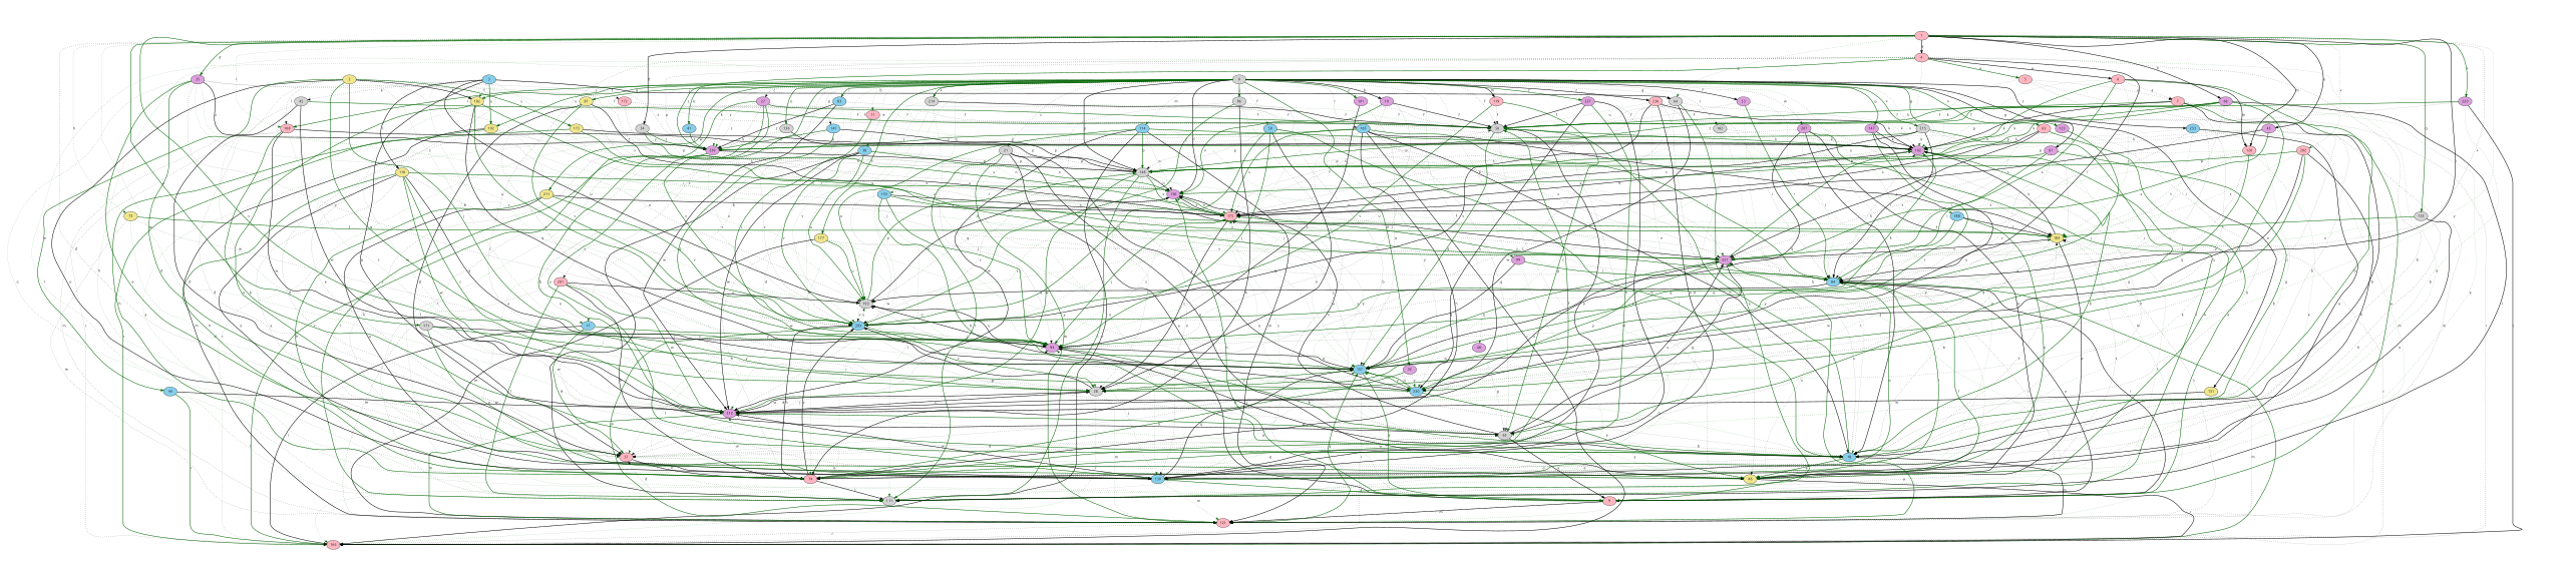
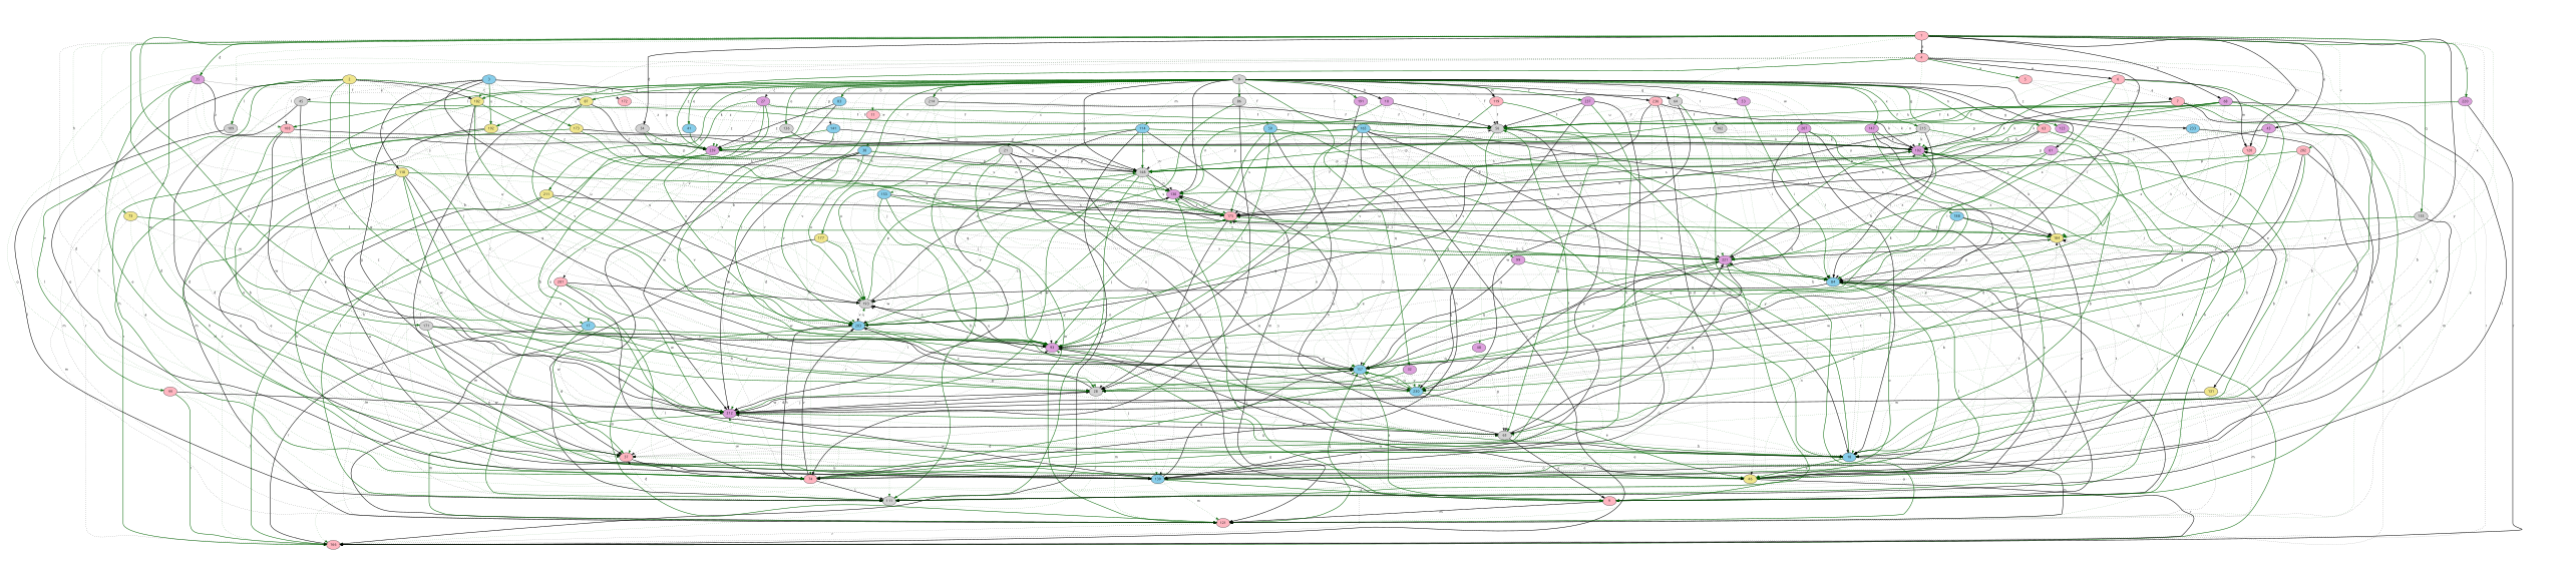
  strict digraph {
    fontname=Ubuntu
    node [fillcolor=plum fontname=Ubuntu style=filled]
    edge [color=darkgreen fontname=Ubuntu style=bold]
    0 [fillcolor=lightgrey]
    10
    11 [fillcolor=lightpink]
    17 [fillcolor=skyblue]
    21 [fillcolor=lightgrey]
    27
    32
    38 [fillcolor=skyblue]
    41 [fillcolor=skyblue]
    48
    50 [fillcolor=skyblue]
    53
    56 [fillcolor=lightgrey]
    61
    63 [fillcolor=lightpink]
    64 [fillcolor=lightgrey]
    83 [fillcolor=skyblue]
    86 [fillcolor=lightgrey]
    87 [fillcolor=khaki]
    93
    99
    102
    108 [fillcolor=lightpink]
    114 [fillcolor=skyblue]
    119 [fillcolor=lightpink]
    123
    130
    131 [fillcolor=khaki]
    136 [fillcolor=lightgrey]
    139 [fillcolor=skyblue]
    141 [fillcolor=skyblue]
    147
    148 [fillcolor=lightgrey]
    153 [fillcolor=skyblue]
    162 [fillcolor=lightgrey]
    165 [fillcolor=skyblue]
    177 [fillcolor=khaki]
    182 [fillcolor=khaki]
    188 [fillcolor=skyblue]
    191
    192 [fillcolor=khaki]
    201 [fillcolor=lightpink]
    207
    211 [fillcolor=khaki]
    214 [fillcolor=lightgrey]
    215 [fillcolor=lightgrey]
    233 [fillcolor=skyblue]
    236 [fillcolor=lightpink]
    237
    239
    175 [fillcolor=lightpink]
    37 [fillcolor=lightpink]
    166 [fillcolor=lightpink]
    230 [fillcolor=skyblue]
    46 [fillcolor=khaki]
    111 [fillcolor=lightgrey]
    9 [fillcolor=lightpink]
    121 [fillcolor=lightpink]
    203 [fillcolor=skyblue]
    18 [fillcolor=skyblue]
    74 [fillcolor=lightpink]
    212
    221
    193 [fillcolor=lightgrey]
    157 [fillcolor=skyblue]
    65 [fillcolor=lightgrey]
    28 [fillcolor=lightgrey]
    84 [fillcolor=skyblue]
    184 [fillcolor=khaki]
    1 [fillcolor=lightpink]
    4 [fillcolor=lightpink]
    34 [fillcolor=lightgrey]
    35
    43
    68
    73 [fillcolor=khaki]
    120 [fillcolor=lightpink]
    155 [fillcolor=lightgrey]
    171 [fillcolor=lightgrey]
    202 [fillcolor=lightpink]
    220
    5 [fillcolor=lightpink]
    6 [fillcolor=lightpink]
    2 [fillcolor=khaki]
-   44 [fillcolor=skyblue]
+   44 [fillcolor=lightpink]
+   109 [fillcolor=lightgrey]
    172 [fillcolor=lightpink]
    173 [fillcolor=khaki]
    3 [fillcolor=skyblue]
    45 [fillcolor=lightgrey]
    110 [fillcolor=khaki]
    7 [fillcolor=lightpink]
    0 -> 10 [color=black label=b]
    0 -> 11 [label=b style=dotted]
    0 -> 17 [label=b style=dotted]
    0 -> 21 [color=black label=c style=dotted]
    0 -> 27 [color=black label=c style=dotted]
    0 -> 32 [label=d]
    0 -> 38 [label=e style=dotted]
    0 -> 41 [label=e]
    0 -> 48 [label=f style=dotted]
    0 -> 50 [label=f style=dotted]
    0 -> 53 [color=black label=f]
    0 -> 56 [color=black label=f style=dotted]
    0 -> 61 [color=black label=g]
    0 -> 63 [label=g]
    0 -> 64 [color=black label=g style=dotted]
    0 -> 83 [label=i]
    0 -> 86 [label=j]
    0 -> 87 [label=j]
    0 -> 93 [label=j style=dotted]
    0 -> 99 [label=k style=dotted]
    0 -> 102 [label=k style=dotted]
    0 -> 108 [label=l]
    0 -> 114 [label=m style=dotted]
    0 -> 119 [color=black label=m]
    0 -> 123 [label=n]
    0 -> 130 [color=black label=n]
    0 -> 131 [color=black label=o]
    0 -> 136 [label=o]
    0 -> 139 [label=o]
    0 -> 141 [color=black label=p style=dotted]
    0 -> 147 [label=p]
    0 -> 148 [color=black label=p]
    0 -> 153 [label=q style=dotted]
    0 -> 162 [color=black label=r style=dotted]
    0 -> 165 [color=black label=r style=dotted]
    0 -> 177 [label=t]
    0 -> 182 [label=t]
    0 -> 188 [label=u style=dotted]
    0 -> 191 [label=u]
    0 -> 192 [label=u]
    0 -> 201 [color=black label=v style=dotted]
    0 -> 207 [color=black label=w style=dotted]
    0 -> 211 [label=w]
    0 -> 214 [label=x]
    0 -> 215 [label=x]
    0 -> 233 [color=black label=z]
    0 -> 236 [color=black label=z]
    0 -> 237 [label=z]
    0 -> 239 [label=z style=dotted]
    10 -> 56 [color=black label=f]
    10 -> 93 [color=black label=j style=dotted]
    10 -> 130 [label=n]
    10 -> 175 [color=black label=s style=dotted]
    11 -> 93 [label=j]
    17 -> 93 [label=j]
    17 -> 37 [label=d]
    17 -> 166 [color=black label=r]
    21 -> 93 [color=black label=j style=dotted]
    21 -> 139 [label=o style=dotted]
    21 -> 148 [color=black label=p style=dotted]
    21 -> 230 [color=black label=y]
    21 -> 46 [color=black label=e]
    21 -> 111 [label=l]
    21 -> 9 [color=black label=a]
    21 -> 121 [label=m]
    27 -> 56 [label=f]
    27 -> 148 [label=p style=dotted]
    27 -> 239 [label=z style=dotted]
    27 -> 166 [label=r]
    27 -> 111 [color=black label=l style=dotted]
    27 -> 203 [label=v]
    27 -> 18 [label=b]
    32 -> 230 [label=y style=dotted]
    32 -> 74 [label=h]
    38 -> 130 [label=n]
    38 -> 148 [color=black label=p style=dotted]
    38 -> 111 [color=black label=l]
    38 -> 203 [label=v]
    38 -> 212 [color=black label=w]
    38 -> 221 [label=x style=dotted]
    38 -> 193 [label=u]
    41 -> 239 [label=z]
    41 -> 166 [label=r style=dotted]
    48 -> 37 [color=black label=d style=dotted]
    48 -> 157 [label=q style=dotted]
    48 -> 65 [color=black label=g style=dotted]
    50 -> 93 [label=j]
    50 -> 148 [color=black label=p style=dotted]
    50 -> 239 [label=z style=dotted]
    50 -> 230 [label=y style=dotted]
    50 -> 203 [label=v]
    50 -> 18 [label=b]
    50 -> 221 [color=black label=x style=dotted]
    50 -> 28 [color=black label=c]
    50 -> 84 [color=black label=i style=dotted]
    53 -> 56 [color=black label=f style=dotted]
    53 -> 46 [label=e style=dotted]
    53 -> 18 [label=b style=dotted]
    53 -> 84 [label=i]
    56 -> 102 [label=k]
    56 -> 139 [color=black label=o]
    56 -> 46 [color=black label=e style=dotted]
    56 -> 121 [label=m style=dotted]
    56 -> 157 [label=q]
    61 -> 148 [label=p]
    61 -> 230 [label=y style=dotted]
    61 -> 203 [color=black label=v style=dotted]
    61 -> 18 [label=b]
    61 -> 221 [color=black label=x style=dotted]
    61 -> 84 [label=i]
    63 -> 102 [color=black label=k style=dotted]
    63 -> 175 [color=black label=s]
    63 -> 9 [label=a]
    63 -> 221 [color=black label=x]
    64 -> 56 [color=black label=f style=dotted]
    64 -> 102 [color=black label=k style=dotted]
    64 -> 175 [color=black label=s style=dotted]
    64 -> 9 [label=a]
    64 -> 212 [color=black label=w]
    64 -> 28 [color=black label=c style=dotted]
    83 -> 56 [color=black label=f style=dotted]
    83 -> 239 [color=black label=z]
    83 -> 9 [label=a style=dotted]
    83 -> 212 [color=black label=w]
    86 -> 56 [label=f style=dotted]
    86 -> 9 [color=black label=a style=dotted]
    86 -> 203 [label=v]
    86 -> 18 [color=black label=b style=dotted]
    86 -> 74 [color=black label=h]
    86 -> 193 [color=black label=u style=dotted]
    87 -> 56 [label=f style=dotted]
    87 -> 175 [color=black label=s style=dotted]
    87 -> 37 [color=black label=d]
    87 -> 203 [label=v]
    87 -> 221 [color=black label=x]
    87 -> 28 [color=black label=c style=dotted]
    87 -> 84 [color=black label=i style=dotted]
    93 -> 175 [label=s style=dotted]
    93 -> 37 [color=black label=d style=dotted]
    93 -> 18 [label=b]
    93 -> 193 [color=black label=u]
    93 -> 157 [color=black label=q]
    99 -> 111 [label=l style=dotted]
    99 -> 157 [color=black label=q]
    99 -> 84 [label=i]
    102 -> 148 [color=black label=p style=dotted]
    102 -> 18 [label=b]
    108 -> 102 [color=black label=k]
    108 -> 37 [color=black label=d style=dotted]
    108 -> 121 [color=black label=m style=dotted]
    108 -> 18 [label=b]
    108 -> 212 [color=black label=w]
    108 -> 28 [label=c style=dotted]
    114 -> 102 [label=k]
    114 -> 130 [color=black label=n style=dotted]
    114 -> 148 [label=p]
    114 -> 166 [color=black label=r]
    114 -> 46 [label=e style=dotted]
    114 -> 121 [color=black label=m]
    114 -> 212 [color=black label=w]
    114 -> 193 [label=u]
    119 -> 56 [color=black label=f style=dotted]
    119 -> 203 [label=v]
    119 -> 65 [label=g]
    123 -> 93 [label=j]
    123 -> 239 [label=z style=dotted]
    123 -> 18 [color=black label=b style=dotted]
    123 -> 84 [color=black label=i style=dotted]
    130 -> 175 [color=black label=s]
    130 -> 203 [color=black label=v style=dotted]
    130 -> 28 [color=black label=c style=dotted]
    131 -> 121 [color=black label=m style=dotted]
    131 -> 212 [color=black label=w]
    136 -> 148 [color=black label=p]
    136 -> 239 [color=black label=z style=dotted]
    136 -> 111 [label=l style=dotted]
    136 -> 203 [label=v style=dotted]
    139 -> 93 [label=j style=dotted]
    139 -> 9 [label=a]
    139 -> 121 [label=m style=dotted]
    139 -> 212 [color=black label=w]
    139 -> 157 [color=black label=q]
    139 -> 65 [label=g style=dotted]
    141 -> 139 [color=black label=o style=dotted]
    141 -> 148 [color=black label=p]
    141 -> 239 [label=z]
    141 -> 203 [color=black label=v style=dotted]
    141 -> 157 [label=q]
    147 -> 102 [color=black label=k]
    147 -> 230 [color=black label=y]
    147 -> 74 [color=black label=h style=dotted]
    147 -> 28 [label=c]
    148 -> 130 [color=black label=n]
    148 -> 139 [color=black label=o style=dotted]
    148 -> 175 [label=s]
    148 -> 46 [label=e style=dotted]
    148 -> 111 [label=l]
    148 -> 212 [label=w]
    148 -> 157 [label=q style=dotted]
    153 -> 93 [label=j]
    153 -> 175 [color=black label=s]
    153 -> 166 [label=r style=dotted]
    153 -> 111 [label=l style=dotted]
    153 -> 18 [label=b]
    153 -> 212 [color=black label=w style=dotted]
    153 -> 184 [label=t]
    162 -> 102 [color=black label=k style=dotted]
    162 -> 37 [label=d style=dotted]
    162 -> 9 [label=a style=dotted]
    162 -> 121 [label=m style=dotted]
    162 -> 193 [label=u style=dotted]
    162 -> 28 [label=c style=dotted]
-   165 -> 93 [label=j style=dotted]
+   165 -> 93 [label=j]
    165 -> 239 [label=z]
    165 -> 175 [label=s]
    165 -> 166 [color=black label=r]
    165 -> 203 [label=v style=dotted]
    165 -> 18 [color=black label=b]
    165 -> 74 [color=black label=h]
    165 -> 65 [color=black label=g style=dotted]
    165 -> 84 [label=i]
    165 -> 184 [color=black label=t]
    177 -> 230 [label=y style=dotted]
    177 -> 121 [color=black label=m]
    177 -> 74 [color=black label=h style=dotted]
    177 -> 212 [label=w style=dotted]
    177 -> 221 [color=black label=x style=dotted]
    177 -> 193 [label=u]
    177 -> 28 [label=c style=dotted]
    182 -> 56 [color=black label=f style=dotted]
    182 -> 93 [label=j]
    182 -> 46 [label=e]
    182 -> 212 [label=w style=dotted]
    182 -> 221 [label=x]
    182 -> 193 [color=black label=u style=dotted]
    182 -> 157 [color=black label=q]
    188 -> 139 [label=o]
    188 -> 230 [label=y style=dotted]
    188 -> 157 [label=q]
    188 -> 184 [color=black label=t]
    191 -> 56 [color=black label=f style=dotted]
    191 -> 93 [color=black label=j]
    191 -> 157 [color=black label=q style=dotted]
    192 -> 130 [color=black label=n style=dotted]
    192 -> 239 [label=z style=dotted]
    192 -> 37 [color=black label=d style=dotted]
    192 -> 166 [label=r]
    192 -> 121 [color=black label=m]
    192 -> 193 [label=u style=dotted]
    201 -> 230 [label=y style=dotted]
    201 -> 111 [label=l]
    201 -> 121 [color=black label=m style=dotted]
    201 -> 74 [color=black label=h]
    201 -> 212 [label=w]
    201 -> 193 [color=black label=u]
    201 -> 28 [color=black label=c style=dotted]
    207 -> 139 [label=o style=dotted]
    207 -> 239 [color=black label=z style=dotted]
    207 -> 46 [color=black label=e]
    207 -> 111 [label=l]
    207 -> 18 [color=black label=b]
    207 -> 157 [color=black label=q]
    207 -> 84 [label=i style=dotted]
    211 -> 139 [color=black label=o]
    211 -> 175 [color=black label=s]
    211 -> 203 [label=v]
    211 -> 74 [label=h]
    214 -> 56 [color=black label=f]
    214 -> 37 [label=d style=dotted]
    214 -> 203 [label=v style=dotted]
    214 -> 74 [label=h style=dotted]
    214 -> 221 [label=x style=dotted]
    214 -> 157 [label=q style=dotted]
    215 -> 102 [label=k style=dotted]
    215 -> 148 [label=p]
    215 -> 175 [color=black label=s]
    215 -> 37 [color=black label=d style=dotted]
    215 -> 65 [label=g]
    215 -> 84 [color=black label=i]
    233 -> 93 [label=j style=dotted]
    233 -> 102 [label=k style=dotted]
    233 -> 46 [color=black label=e]
    233 -> 121 [label=m style=dotted]
    233 -> 65 [label=g style=dotted]
    233 -> 84 [color=black label=i style=dotted]
    236 -> 56 [label=u style=dotted]
    236 -> 102 [color=black label=k]
    236 -> 139 [color=black label=o]
    236 -> 46 [color=black label=e style=dotted]
    236 -> 111 [label=l style=dotted]
    236 -> 203 [color=black label=v]
    236 -> 184 [color=black label=t style=dotted]
    237 -> 56 [color=black label=f]
    237 -> 139 [color=black label=o]
    237 -> 230 [color=black label=y]
    237 -> 74 [label=h]
    237 -> 84 [color=black label=i style=dotted]
    239 -> 130 [label=n style=dotted]
    239 -> 148 [color=black label=p]
    239 -> 111 [label=l]
    239 -> 74 [color=black label=h style=dotted]
    175 -> 56 [color=black label=f style=dotted]
    175 -> 93 [label=j]
    175 -> 102 [color=black label=k]
    175 -> 130 [label=n]
    175 -> 28 [color=black label=c]
    175 -> 184 [label=t style=dotted]
    37 -> 93 [color=black label=j style=dotted]
    37 -> 139 [label=o style=dotted]
    37 -> 46 [label=e style=dotted]
    37 -> 74 [color=black label=h]
    166 -> 84 [label=i]
    230 -> 175 [label=s style=dotted]
    230 -> 46 [label=e]
    230 -> 193 [color=black label=u]
    230 -> 157 [label=q]
    46 -> 102 [label=k]
    46 -> 166 [color=black label=r]
    46 -> 212 [label=w style=dotted]
    46 -> 84 [label=i]
    46 -> 184 [color=black label=t style=dotted]
    111 -> 37 [color=black label=d style=dotted]
    111 -> 221 [label=x style=dotted]
    111 -> 157 [label=q style=dotted]
    111 -> 84 [color=black label=i style=dotted]
    9 -> 130 [label=n]
    9 -> 121 [color=black label=m]
    9 -> 84 [color=black label=i]
    121 -> 166 [color=black label=r style=dotted]
    121 -> 221 [label=x]
    121 -> 157 [label=q]
    121 -> 184 [color=black label=t style=dotted]
    203 -> 93 [color=black label=j style=dotted]
    203 -> 102 [label=k]
    203 -> 175 [label=s style=dotted]
    203 -> 111 [label=l style=dotted]
    203 -> 121 [label=m]
    203 -> 74 [color=black label=h]
    203 -> 193 [label=u style=dotted]
    203 -> 65 [color=black label=g style=dotted]
    203 -> 28 [label=c]
    18 -> 56 [label=f]
    18 -> 93 [color=black label=j]
    18 -> 139 [color=black label=o style=dotted]
    18 -> 46 [label=e]
    18 -> 9 [label=a style=dotted]
    18 -> 121 [color=black label=m]
    18 -> 221 [color=black label=x style=dotted]
    18 -> 157 [label=q style=dotted]
    74 -> 56 [label=f]
    74 -> 102 [label=k style=dotted]
    74 -> 111 [color=black label=l]
    74 -> 203 [color=black label=v]
    74 -> 212 [label=w style=dotted]
    74 -> 184 [color=black label=t style=dotted]
    212 -> 121 [label=m]
    212 -> 221 [color=black label=x]
    212 -> 65 [label=g]
    212 -> 28 [color=black label=c]
    212 -> 184 [label=t style=dotted]
    221 -> 102 [label=k]
    221 -> 230 [label=y]
    221 -> 157 [label=q]
    221 -> 65 [color=black label=g]
    221 -> 84 [color=black label=i style=dotted]
    193 -> 130 [color=black label=n]
    193 -> 148 [label=p]
    193 -> 203 [color=black label=v style=dotted]
    157 -> 130 [label=n style=dotted]
    157 -> 175 [color=black label=s style=dotted]
    157 -> 166 [color=black label=r style=dotted]
    157 -> 230 [label=y]
    157 -> 9 [label=a]
    157 -> 28 [label=c]
    65 -> 130 [color=black label=n]
    65 -> 175 [label=s style=dotted]
    65 -> 37 [color=black label=d style=dotted]
    65 -> 46 [label=e style=dotted]
    65 -> 9 [color=black label=a]
    65 -> 18 [color=black label=b style=dotted]
    65 -> 221 [color=black label=x]
    65 -> 193 [color=black label=u style=dotted]
    28 -> 166 [label=r style=dotted]
    28 -> 121 [label=m style=dotted]
    28 -> 203 [color=black label=v]
    28 -> 212 [color=black label=w]
    84 -> 102 [color=black label=k style=dotted]
    84 -> 130 [color=black label=n style=dotted]
    84 -> 139 [label=o]
    84 -> 175 [label=s]
    84 -> 111 [label=l]
    84 -> 9 [color=black label=a]
    84 -> 193 [color=black label=u]
    184 -> 102 [color=black label=k]
    184 -> 166 [color=black label=r style=dotted]
    184 -> 46 [color=black label=e]
    184 -> 111 [label=l style=dotted]
    184 -> 18 [color=black label=b style=dotted]
    184 -> 212 [color=black label=w style=dotted]
    184 -> 221 [color=black label=x]
    1 -> 64 [label=g style=dotted]
    1 -> 108 [label=l style=dotted]
    1 -> 37 [color=black label=d style=dotted]
    1 -> 230 [label=y style=dotted]
    1 -> 212 [label=w style=dotted]
    1 -> 221 [color=black label=x style=dotted]
    1 -> 28 [label=c]
    1 -> 84 [color=black label=i]
    1 -> 4 [color=black label=a]
    1 -> 34 [color=black label=d]
    1 -> 35 [label=d]
    1 -> 43 [color=black label=e]
    1 -> 68 [color=black label=h]
    1 -> 73 [label=h style=dotted]
    1 -> 120 [color=black label=m]
    1 -> 155 [label=q]
    1 -> 171 [label=s]
    1 -> 202 [label=v style=dotted]
    1 -> 220 [label=x]
    4 -> 130 [label=n style=dotted]
    4 -> 148 [color=black label=p style=dotted]
    4 -> 239 [label=z]
    4 -> 46 [label=e style=dotted]
    4 -> 111 [label=l style=dotted]
    4 -> 18 [color=black label=b style=dotted]
    4 -> 74 [label=h style=dotted]
    4 -> 28 [color=black label=c style=dotted]
    4 -> 84 [color=black label=i]
    4 -> 5 [label=a]
    4 -> 6 [color=black label=a]
    34 -> 148 [label=p style=dotted]
    34 -> 239 [label=z]
    34 -> 175 [label=s]
    34 -> 9 [label=a style=dotted]
-   35 -> 56 [color=black label=f style=dotted]
+   35 -> 87 [color=black label=f style=dotted]
    35 -> 102 [color=black label=k style=dotted]
    35 -> 139 [label=o style=dotted]
    35 -> 239 [color=black label=z]
    35 -> 175 [label=s style=dotted]
    35 -> 37 [label=d]
    35 -> 46 [label=e]
    35 -> 203 [color=black label=v style=dotted]
    35 -> 193 [label=u style=dotted]
    43 -> 102 [label=k style=dotted]
    43 -> 148 [label=p style=dotted]
    43 -> 175 [color=black label=s]
    43 -> 121 [color=black label=m style=dotted]
    43 -> 221 [label=x]
    43 -> 28 [color=black label=c style=dotted]
    68 -> 56 [label=f]
    68 -> 102 [label=k]
    68 -> 148 [label=p]
    68 -> 239 [label=z]
    68 -> 46 [label=e style=dotted]
    68 -> 111 [color=black label=l]
    68 -> 28 [label=c]
    68 -> 84 [color=black label=i style=dotted]
    73 -> 93 [color=black label=j style=dotted]
    73 -> 37 [label=d style=dotted]
    73 -> 121 [color=black label=m style=dotted]
    73 -> 184 [label=t]
    120 -> 93 [color=black label=j style=dotted]
    120 -> 148 [label=p style=dotted]
    120 -> 46 [label=e style=dotted]
    120 -> 221 [label=x style=dotted]
    120 -> 157 [label=q]
    120 -> 184 [label=t style=dotted]
    155 -> 139 [color=black label=o]
    155 -> 74 [color=black label=h style=dotted]
    155 -> 221 [label=x style=dotted]
    155 -> 184 [label=t]
    171 -> 93 [color=black label=j]
    171 -> 139 [label=o]
    171 -> 230 [label=y]
    171 -> 212 [color=black label=w style=dotted]
    202 -> 148 [label=p]
    202 -> 230 [label=y]
    202 -> 74 [color=black label=h]
    202 -> 157 [color=black label=q]
    202 -> 184 [label=t style=dotted]
    220 -> 56 [label=f]
    220 -> 102 [color=black label=k style=dotted]
    220 -> 166 [color=black label=r]
    220 -> 18 [label=b style=dotted]
    5 -> 102 [label=k style=dotted]
    5 -> 18 [color=black label=b style=dotted]
    5 -> 28 [color=black label=c style=dotted]
    5 -> 7 [color=black label=a style=dotted]
    6 -> 130 [label=n]
    6 -> 148 [label=p style=dotted]
    6 -> 18 [label=b]
    6 -> 221 [label=x]
    6 -> 184 [label=t style=dotted]
    6 -> 120 [color=black label=m]
    6 -> 7 [color=black label=a style=dotted]
    2 -> 17 [label=b style=dotted]
    2 -> 93 [label=j]
    2 -> 108 [color=black label=l style=dotted]
    2 -> 139 [color=black label=o]
    2 -> 182 [color=black label=t]
    2 -> 175 [label=s style=dotted]
    2 -> 212 [label=w style=dotted]
    2 -> 157 [label=q]
    2 -> 84 [color=black label=i style=dotted]
    2 -> 44 [label=e]
+   2 -> 109 [label=l]
    2 -> 172 [color=black label=s style=dotted]
    2 -> 173 [label=s]
    44 -> 166 [label=r]
    44 -> 111 [label=l style=dotted]
    44 -> 212 [color=black label=w]
+   109 -> 239 [label=z style=dotted]
+   109 -> 111 [color=black label=l]
    172 -> 56 [color=black label=f style=dotted]
    172 -> 221 [color=black label=x style=dotted]
    173 -> 102 [color=black label=k]
    173 -> 239 [label=z style=dotted]
    173 -> 74 [label=h]
    173 -> 221 [label=x]
    3 -> 64 [color=black label=g]
    3 -> 182 [label=t style=dotted]
    3 -> 192 [label=u]
    3 -> 239 [color=black label=z style=dotted]
    3 -> 46 [color=black label=e style=dotted]
    3 -> 203 [label=v style=dotted]
    3 -> 193 [color=black label=u]
    3 -> 65 [color=black label=g]
    3 -> 84 [label=i style=dotted]
    3 -> 45 [color=black label=e style=dotted]
    3 -> 110 [color=black label=l]
    45 -> 56 [label=f]
    45 -> 37 [color=black label=d]
    45 -> 166 [color=black label=r style=dotted]
    45 -> 212 [color=black label=w]
    110 -> 130 [label=n]
    110 -> 139 [color=black label=o]
    110 -> 46 [color=black label=e style=dotted]
    110 -> 203 [color=black label=v style=dotted]
    110 -> 74 [label=h]
    110 -> 212 [label=w]
    110 -> 221 [label=x style=dotted]
    110 -> 157 [color=black label=q]
    110 -> 28 [label=c]
    7 -> 56 [label=f]
    7 -> 102 [color=black label=k]
    7 -> 166 [color=black label=r style=dotted]
    7 -> 230 [color=black label=y style=dotted]
    7 -> 9 [label=a]
    7 -> 18 [color=black label=b]
  }
